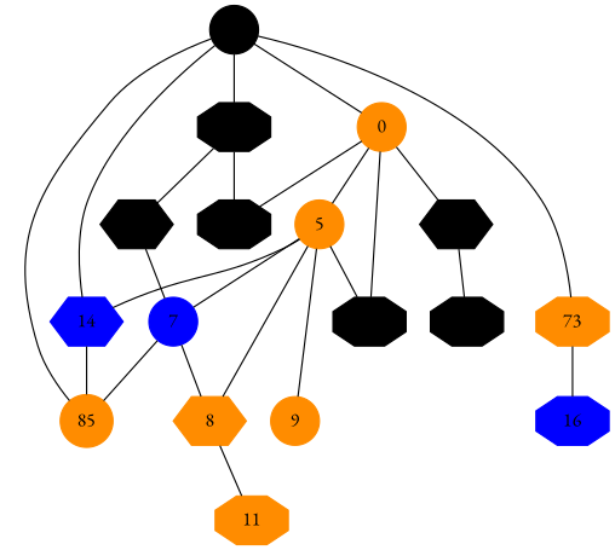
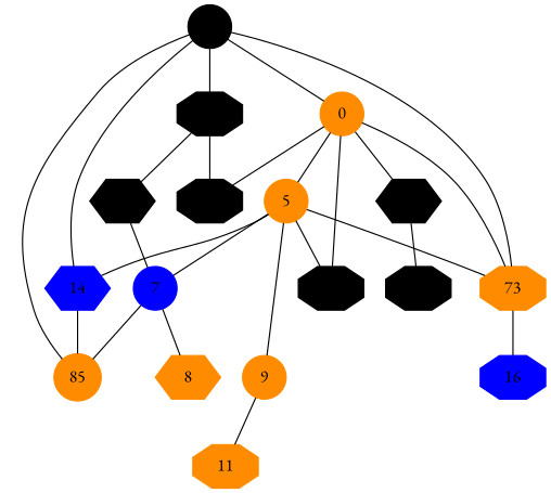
  graph {
    fontname="EB Garamond"
    node [color=black fontname="EB Garamond" shape=octagon style=filled]
    edge [fontname="EB Garamond" weight=1.0]
    1 [shape=circle]
    2
    n3 [color=darkorange label=0 shape=circle]
    n4 [color=darkorange label=73]
    14 [color=blue shape=hexagon]
    n6 [color=darkorange label=85 shape=circle]
    4 [shape=hexagon]
    17
    5 [color=darkorange shape=circle]
    6 [shape=hexagon]
    12
    16 [color=blue]
    7 [color=blue shape=circle]
    9 [color=darkorange shape=circle]
    10
    8 [color=darkorange shape=hexagon]
    11 [color=darkorange]
    1 -- 2 [weight=2.0]
    1 -- n3
    1 -- n4 [weight=2.0]
    1 -- 14
    1 -- n6
    2 -- 4
    2 -- 17
+   n3 -- n4
    n3 -- 17
    n3 -- 5
    n3 -- 6 [weight=2.0]
    n3 -- 12
    n4 -- 16 [weight=2.0]
    14 -- n6
    4 -- 7
-   5 -- 8
+   5 -- n4
    5 -- 14
    5 -- 12
    5 -- 7
    5 -- 9
    6 -- 10
    7 -- n6
    7 -- 8
-   8 -- 11
+   9 -- 11
  }
